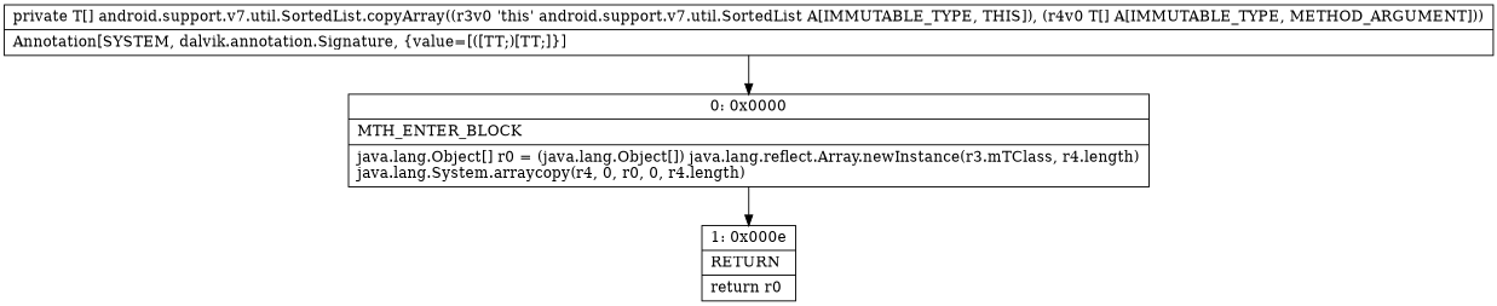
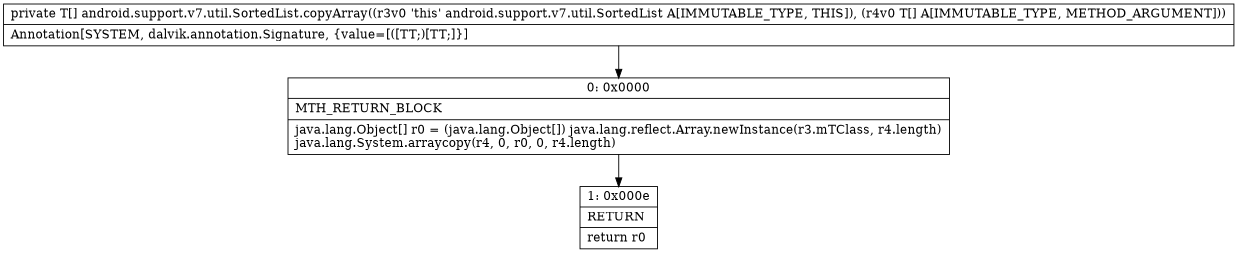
  digraph {
    node [shape=record]
-   n1 [label="{0\:\ 0x0000|MTH_ENTER_BLOCK\l|java.lang.Object[] r0 = (java.lang.Object[]) java.lang.reflect.Array.newInstance(r3.mTClass, r4.length)\ljava.lang.System.arraycopy(r4, 0, r0, 0, r4.length)\l}"]
+   n1 [label="{0\:\ 0x0000|MTH_RETURN_BLOCK\l|java.lang.Object[] r0 = (java.lang.Object[]) java.lang.reflect.Array.newInstance(r3.mTClass, r4.length)\ljava.lang.System.arraycopy(r4, 0, r0, 0, r4.length)\l}"]
    n2 [label="{1\:\ 0x000e|RETURN\l|return r0\l}"]
    n3 [label="{private T[] android.support.v7.util.SortedList.copyArray((r3v0 'this' android.support.v7.util.SortedList A[IMMUTABLE_TYPE, THIS]), (r4v0 T[] A[IMMUTABLE_TYPE, METHOD_ARGUMENT]))  | Annotation[SYSTEM, dalvik.annotation.Signature, \{value=[([TT;)[TT;]\}]\l}"]
    n1 -> n2
    n3 -> n1
  }
